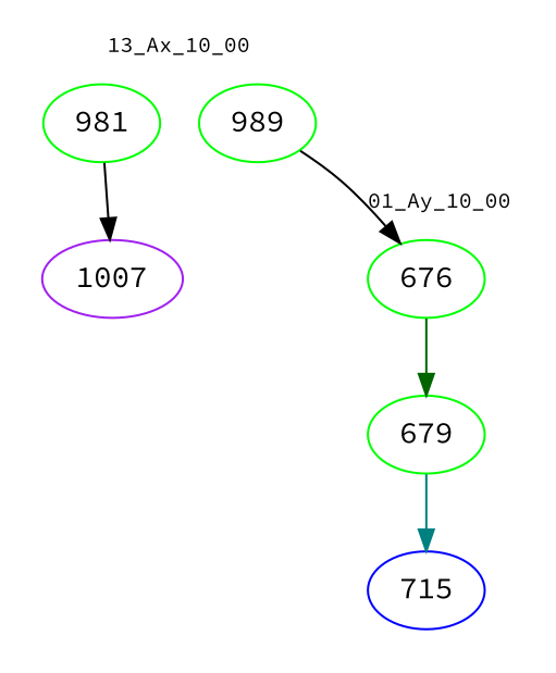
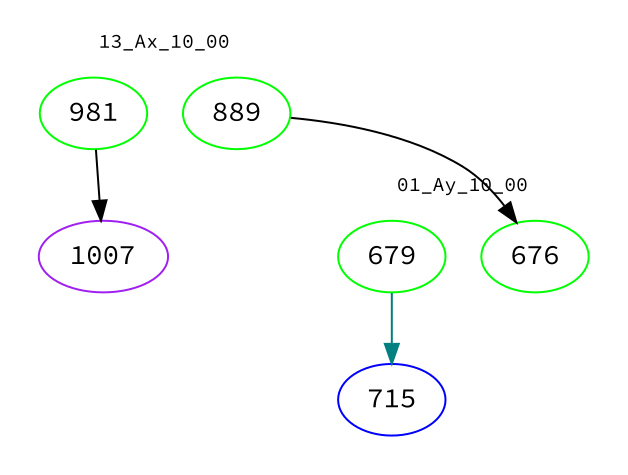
  digraph {
    fontname="Source Code Pro"
    node [color=green fontname="Source Code Pro"]
    edge [color=black fontname="Source Code Pro"]
-   n1 [label=989]
+   n1 [label=889]
    n2 [label=981]
    n3 [color=purple label=1007]
    n4 [label=676]
    n5 [label=679]
    n6 [color=blue label=715]
    subgraph cluster_1 {
      color=white
      fontsize=10
      label="13_Ax_10_00"
      n1
      n2
      n3
    }
    subgraph cluster_2 {
      color=white
      fontsize=10
      label="01_Ay_10_00"
      n4
      n5
      n6
    }
    n1 -> n4
    n2 -> n3
-   n4 -> n5 [color=darkgreen]
    n5 -> n6 [color=teal]
  }
